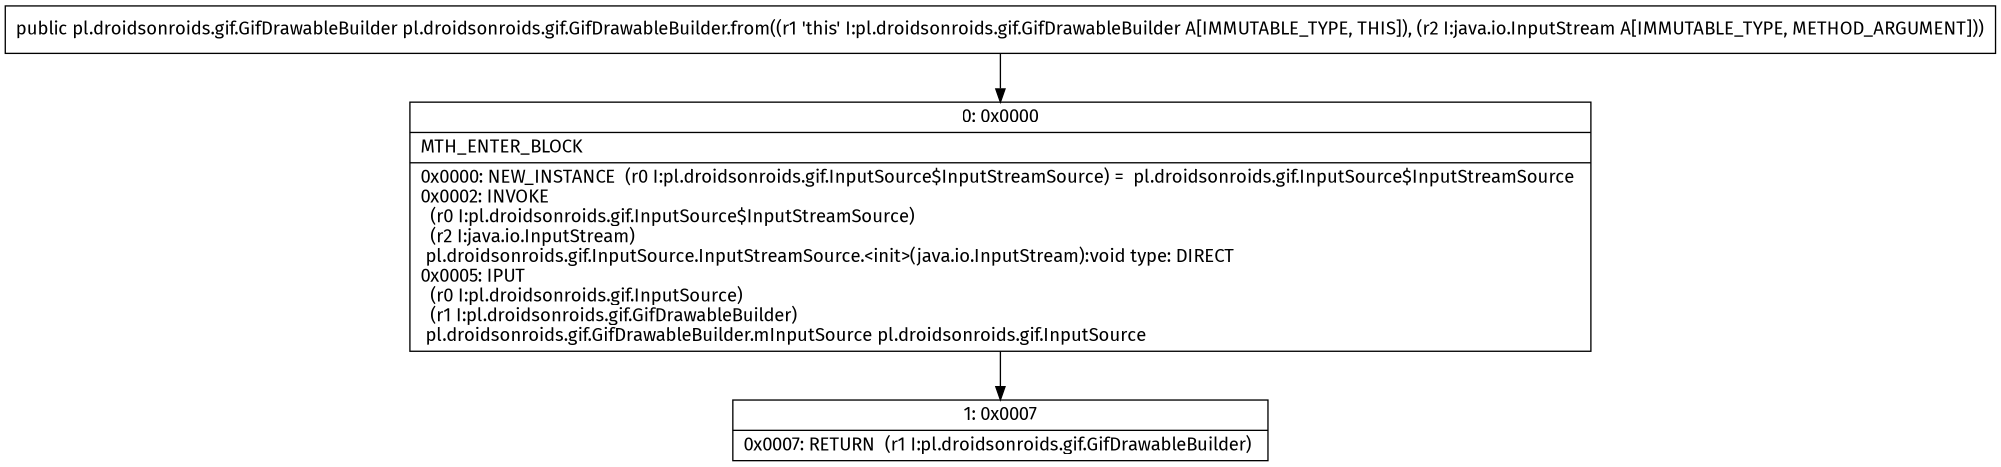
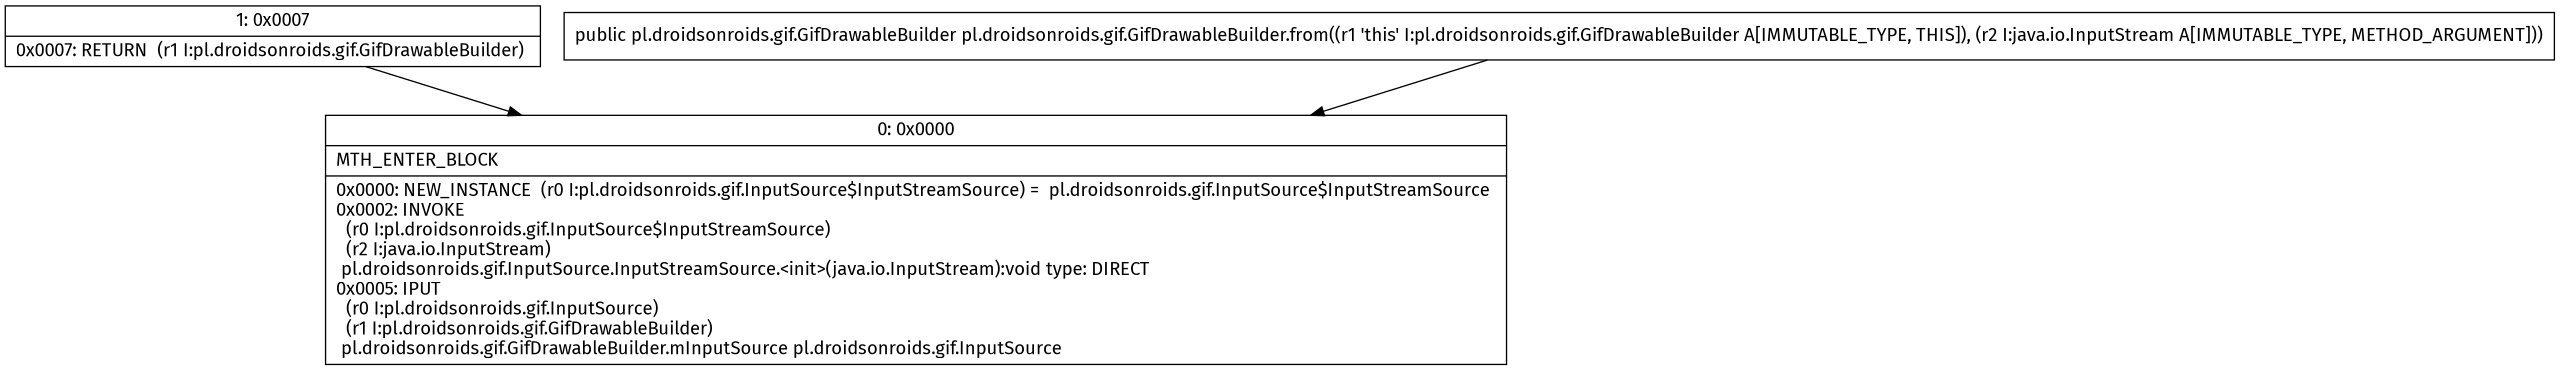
  digraph {
    fontname="Fira Sans"
    node [shape=record fontname="Fira Sans"]
    edge [fontname="Fira Sans"]
    n1 [label="{0\:\ 0x0000|MTH_ENTER_BLOCK\l|0x0000: NEW_INSTANCE  (r0 I:pl.droidsonroids.gif.InputSource$InputStreamSource) =  pl.droidsonroids.gif.InputSource$InputStreamSource \l0x0002: INVOKE  \l  (r0 I:pl.droidsonroids.gif.InputSource$InputStreamSource)\l  (r2 I:java.io.InputStream)\l pl.droidsonroids.gif.InputSource.InputStreamSource.\<init\>(java.io.InputStream):void type: DIRECT \l0x0005: IPUT  \l  (r0 I:pl.droidsonroids.gif.InputSource)\l  (r1 I:pl.droidsonroids.gif.GifDrawableBuilder)\l pl.droidsonroids.gif.GifDrawableBuilder.mInputSource pl.droidsonroids.gif.InputSource \l}"]
    n2 [label="{1\:\ 0x0007|0x0007: RETURN  (r1 I:pl.droidsonroids.gif.GifDrawableBuilder) \l}"]
    n3 [label="{public pl.droidsonroids.gif.GifDrawableBuilder pl.droidsonroids.gif.GifDrawableBuilder.from((r1 'this' I:pl.droidsonroids.gif.GifDrawableBuilder A[IMMUTABLE_TYPE, THIS]), (r2 I:java.io.InputStream A[IMMUTABLE_TYPE, METHOD_ARGUMENT])) }"]
-   n1 -> n2
+   n2 -> n1
    n3 -> n1
  }
